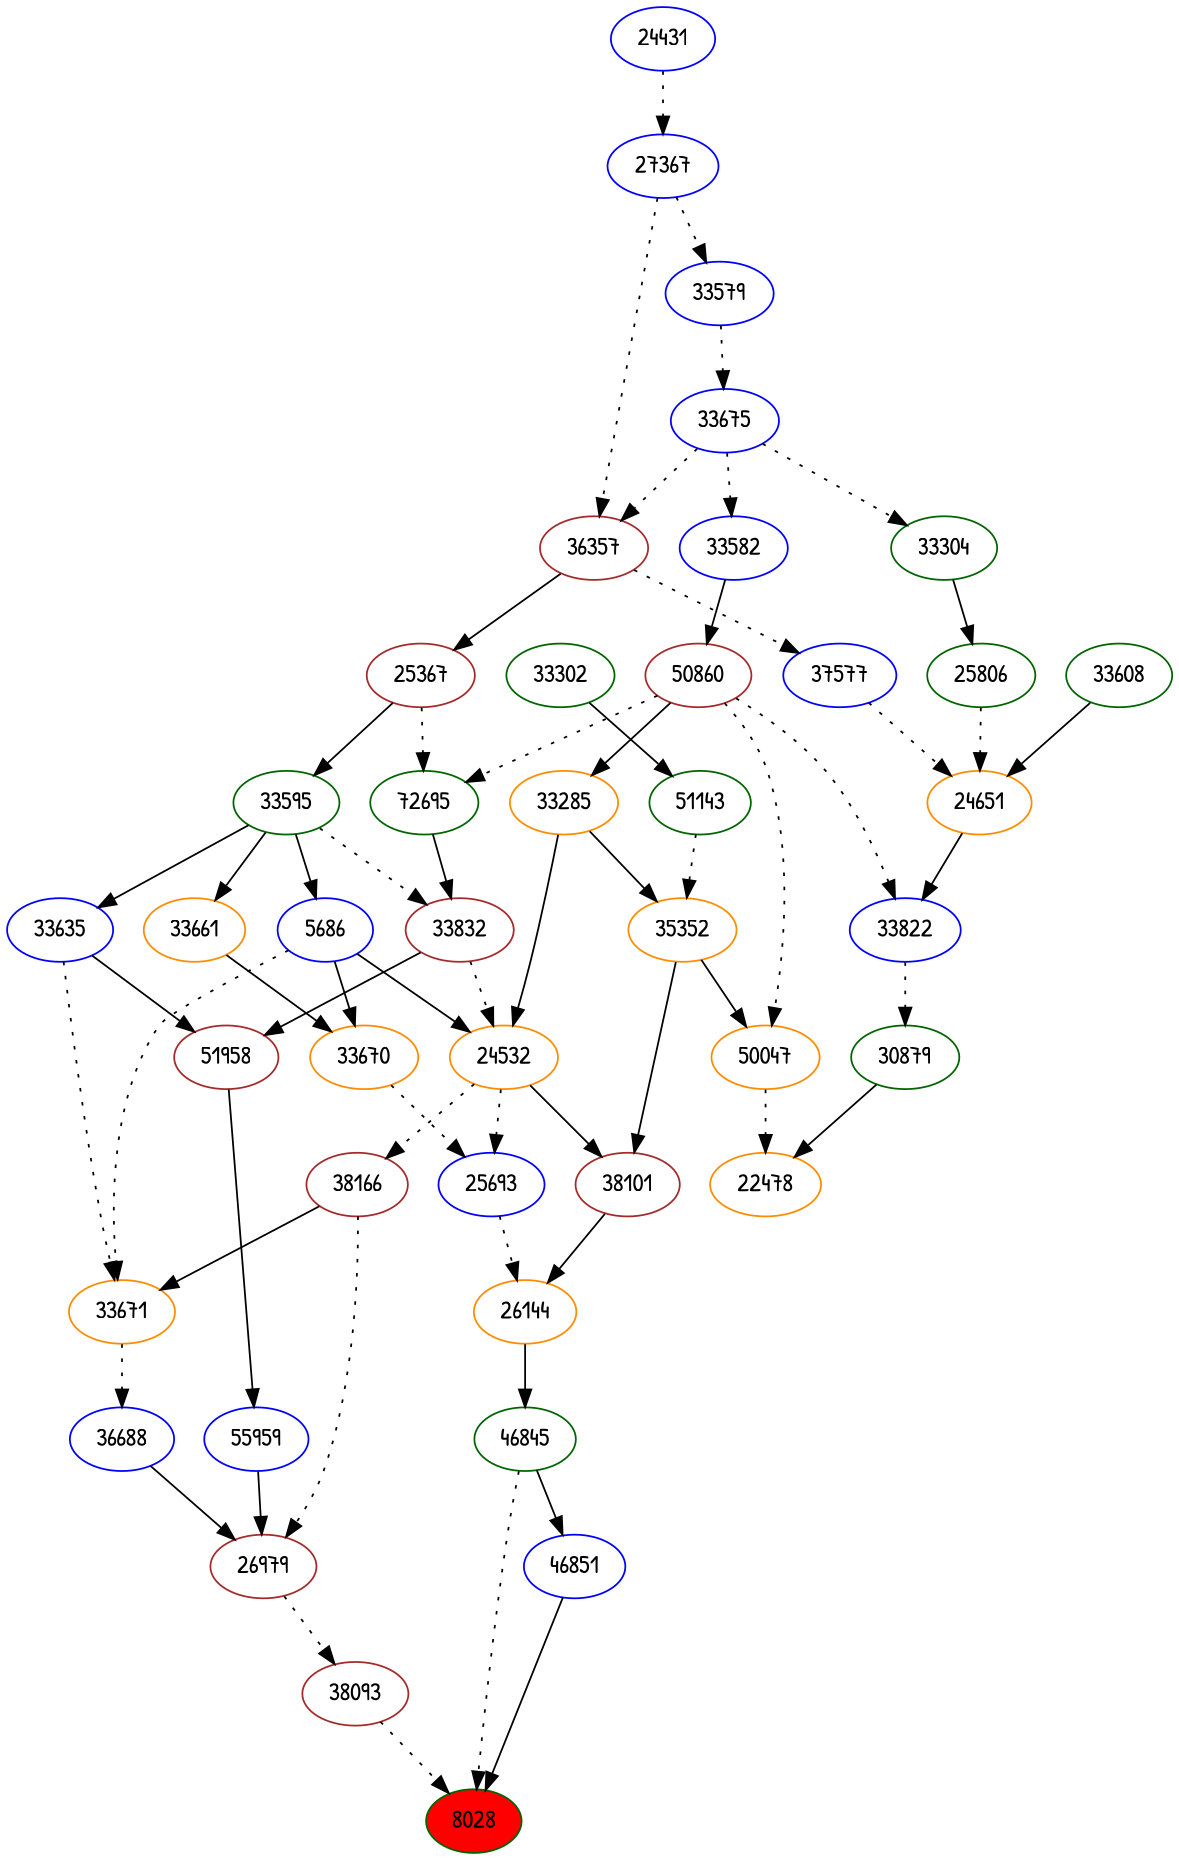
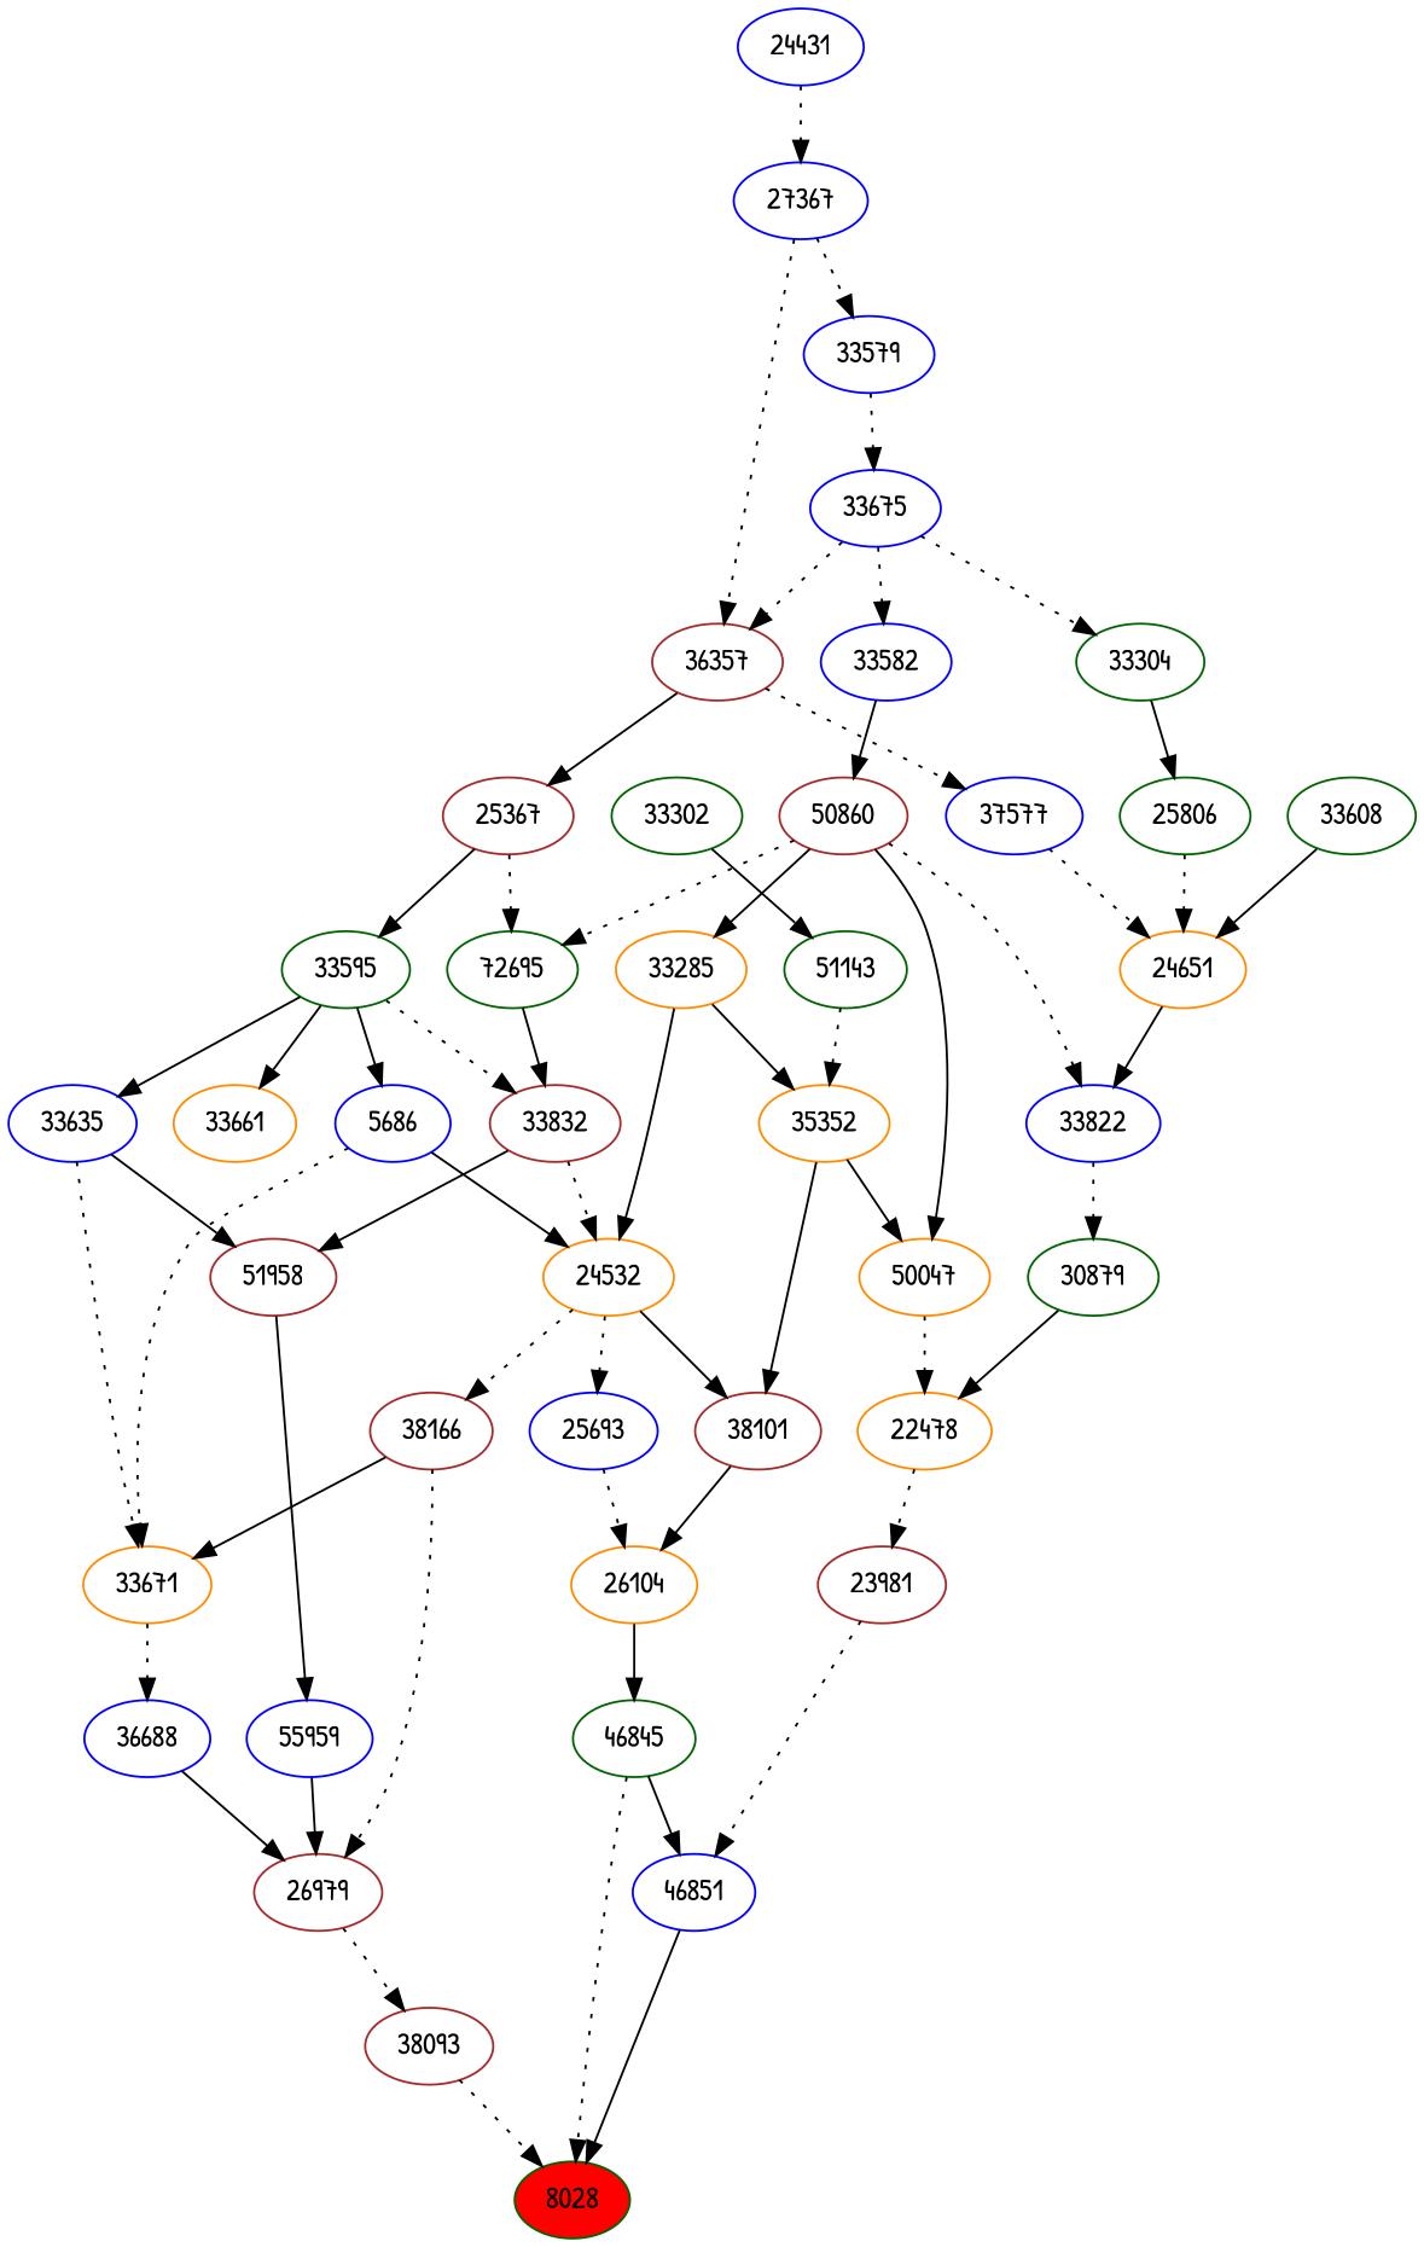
  strict digraph {
    fontname="Patrick Hand"
    node [color=blue fontname="Patrick Hand"]
    edge [fontname="Patrick Hand" style=solid]
    n1 [color=darkgreen fillcolor=red label=8028 style=filled]
    n2 [color=brown label=38093]
    n3 [color=darkgreen label=46845]
    n4 [label=46851]
    n5 [color=brown label=26979]
-   n6 [color=darkorange label=26144]
+   n6 [color=darkorange label=26104]
+   n7 [color=brown label=23981]
    n8 [label=36688]
    n9 [color=brown label=38166]
    n10 [color=darkorange label=33671]
    n11 [label=55959]
    n12 [color=brown label=38101]
    n13 [label=25693]
    n14 [color=darkorange label=22478]
    n15 [color=darkorange label=24532]
    n16 [color=brown label=51958]
    n17 [color=darkorange label=35352]
    n18 [color=darkorange label=50047]
-   n19 [color=darkorange label=33670]
    n20 [color=darkgreen label=30879]
    n21 [label=5686]
    n22 [label=33635]
    n23 [color=darkorange label=33285]
    n24 [color=brown label=33832]
    n25 [color=darkgreen label=51143]
    n26 [color=darkorange label=33661]
    n27 [label=33822]
    n28 [color=brown label=50860]
    n29 [color=darkgreen label=72695]
    n30 [color=darkgreen label=33595]
    n31 [color=darkgreen label=33302]
    n32 [color=darkorange label=24651]
    n33 [label=33582]
    n34 [color=brown label=25367]
    n35 [label=33675]
    n36 [color=darkgreen label=33304]
    n37 [color=brown label=36357]
    n38 [color=darkgreen label=25806]
    n39 [color=darkgreen label=33608]
    n40 [label=37577]
    n41 [label=33579]
    n42 [label=27367]
    n43 [label=24431]
    n2 -> n1 [style=dotted]
    n3 -> n1 [style=dotted]
    n3 -> n4
    n4 -> n1
    n5 -> n2 [style=dotted]
    n6 -> n3
+   n7 -> n4 [style=dotted]
    n8 -> n5
    n9 -> n5 [style=dotted]
    n9 -> n10
    n10 -> n8 [style=dotted]
    n11 -> n5
    n12 -> n6
    n13 -> n6 [style=dotted]
+   n14 -> n7 [style=dotted]
    n15 -> n9 [style=dotted]
    n15 -> n12
    n15 -> n13 [style=dotted]
    n16 -> n11
    n17 -> n12
    n17 -> n18
    n18 -> n14 [style=dotted]
-   n19 -> n13 [style=dotted]
    n20 -> n14
    n21 -> n10 [style=dotted]
    n21 -> n15
-   n21 -> n19
    n22 -> n10 [style=dotted]
    n22 -> n16
    n23 -> n15
    n23 -> n17
    n24 -> n15 [style=dotted]
    n24 -> n16
    n25 -> n17 [style=dotted]
-   n26 -> n19
    n27 -> n20 [style=dotted]
-   n28 -> n18 [style=dotted]
+   n28 -> n18
    n28 -> n23
    n28 -> n27 [style=dotted]
    n28 -> n29 [style=dotted]
    n29 -> n24
    n30 -> n21
    n30 -> n22
    n30 -> n24 [style=dotted]
    n30 -> n26
    n31 -> n25
    n32 -> n27
    n33 -> n28
    n34 -> n29 [style=dotted]
    n34 -> n30
    n35 -> n33 [style=dotted]
    n35 -> n36 [style=dotted]
    n35 -> n37 [style=dotted]
    n36 -> n38
    n37 -> n34
    n37 -> n40 [style=dotted]
    n38 -> n32 [style=dotted]
    n39 -> n32
    n40 -> n32 [style=dotted]
    n41 -> n35 [style=dotted]
    n42 -> n37 [style=dotted]
    n42 -> n41 [style=dotted]
    n43 -> n42 [style=dotted]
  }
